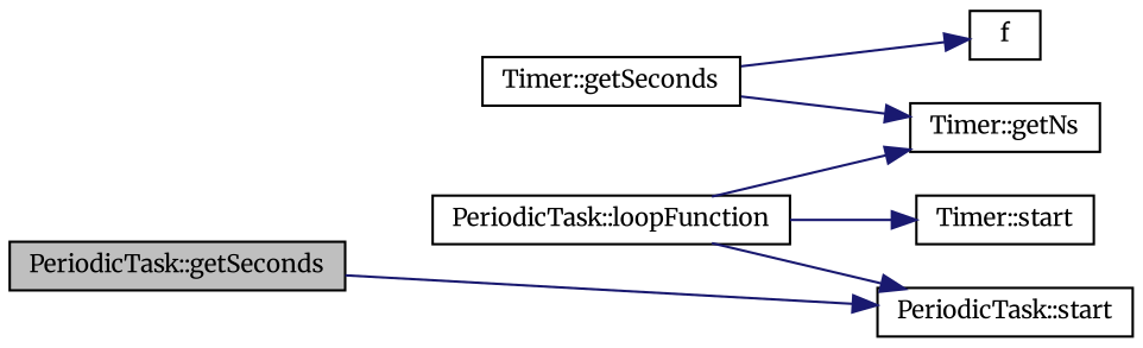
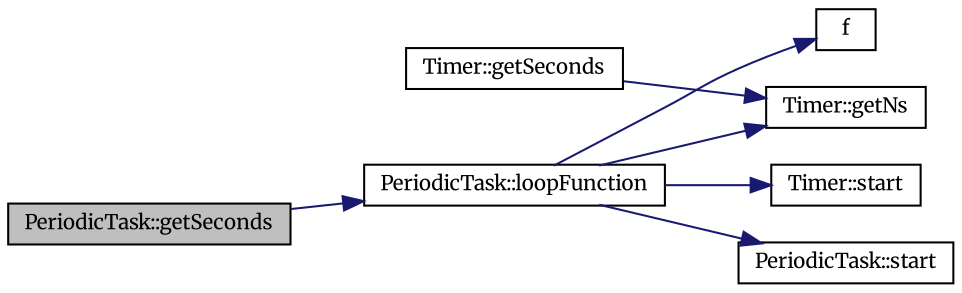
  digraph {
    fontname=Merriweather
    rankdir=LR
    node [color=black fillcolor=white fontname=Merriweather fontsize=10 shape=record style=filled]
    edge [color=midnightblue fontname=Merriweather fontsize=10 labelfontname=FreeSans labelfontsize=10 style=solid]
    n1 [fillcolor=grey75 fontcolor=black height=0.2 label="PeriodicTask::getSeconds" width=0.4]
    n2 [height=0.2 label="PeriodicTask::loopFunction" width=0.4]
    n3 [height=0.2 label=f width=0.4]
    n4 [height=0.2 label="Timer::start" width=0.4]
    n5 [height=0.2 label="PeriodicTask::start" width=0.4]
    n6 [height=0.2 label="Timer::getNs" width=0.4]
    n7 [height=0.2 label="Timer::getSeconds" width=0.4]
-   n1 -> n5
-   n7 -> n3
+   n1 -> n2
+   n2 -> n3
    n2 -> n4
    n2 -> n5
    n2 -> n6
    n7 -> n6
  }
